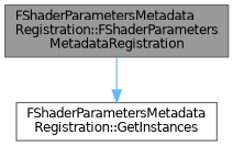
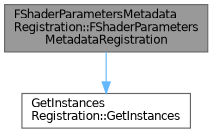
  digraph {
    rankdir=TB
    node [fontname=Helvetica fontsize=10 shape=box style=filled]
    n1 [color=gray40 fillcolor=grey60 fontcolor=black height=0.2 label="FShaderParametersMetadata\lRegistration::FShaderParameters\lMetadataRegistration" width=0.4]
-   n2 [color=grey40 fillcolor=white height=0.2 label="FShaderParametersMetadata\lRegistration::GetInstances" width=0.4]
+   n2 [color=grey40 fillcolor=white height=0.2 label="GetInstances\lRegistration::GetInstances" width=0.4]
    n1 -> n2 [color=steelblue1 fontname=Helvetica fontsize=10 labelfontname=Helvetica labelfontsize=10 style=solid]
  }
